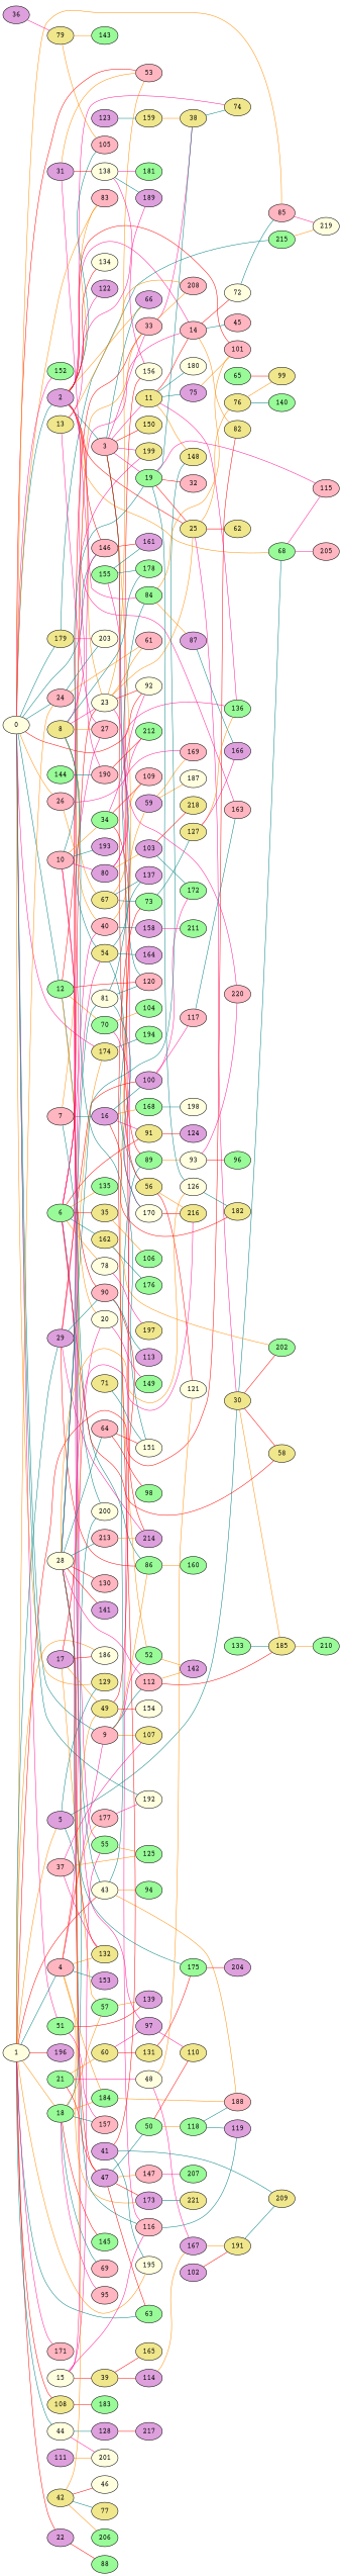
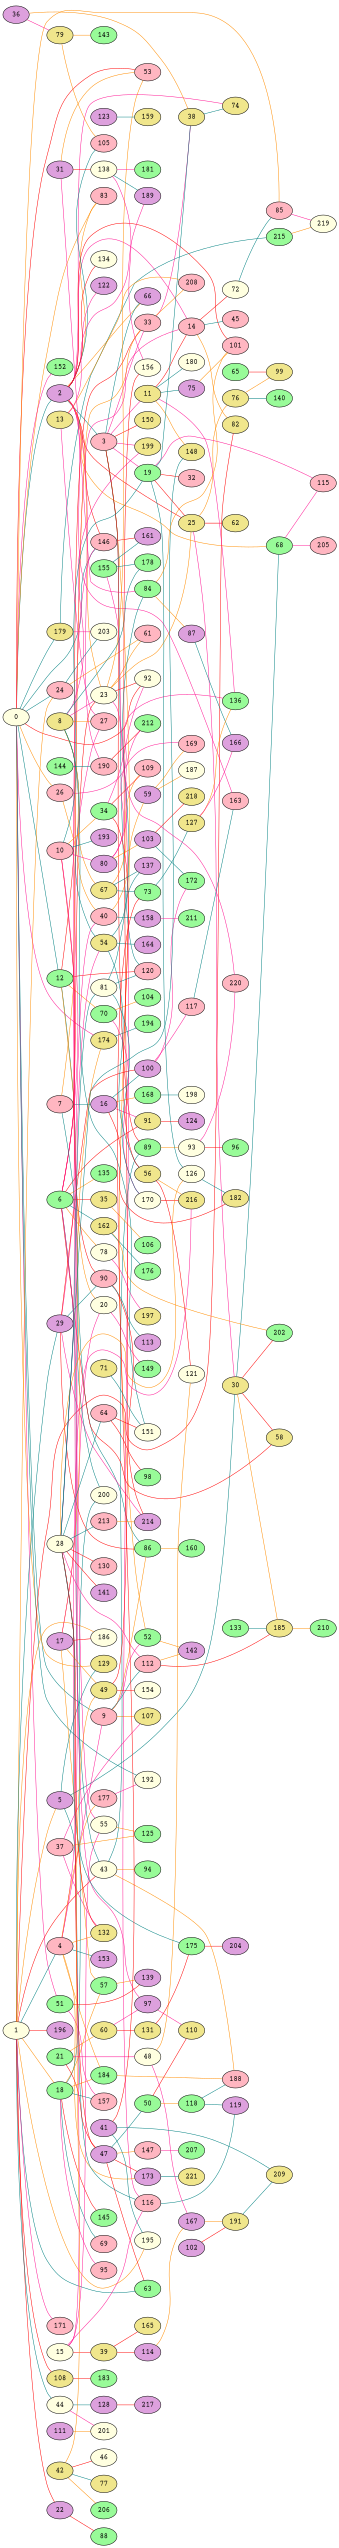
  graph {
    fontname="Courier Prime"
    rankdir=LR
    node [fillcolor=palegreen fontname="Courier Prime" style=filled]
    edge [color=teal fontname="Courier Prime"]
    0 [fillcolor=lightyellow]
    2 [fillcolor=plum]
    9 [fillcolor=lightpink]
    12
    24 [fillcolor=lightpink]
    26 [fillcolor=lightpink]
    51
    53 [fillcolor=lightpink]
    83 [fillcolor=lightpink]
    85 [fillcolor=lightpink]
    92 [fillcolor=lightyellow]
    129 [fillcolor=khaki]
    146 [fillcolor=lightpink]
    152
    174 [fillcolor=khaki]
    179 [fillcolor=khaki]
    192 [fillcolor=lightyellow]
    3 [fillcolor=lightpink]
    14 [fillcolor=lightpink]
    23 [fillcolor=lightyellow]
    25 [fillcolor=khaki]
    66 [fillcolor=plum]
    68
    74 [fillcolor=khaki]
    101 [fillcolor=lightpink]
    105 [fillcolor=lightpink]
    122 [fillcolor=plum]
    134 [fillcolor=lightyellow]
    163 [fillcolor=lightpink]
    190 [fillcolor=lightpink]
    52
    86
    107 [fillcolor=khaki]
    112 [fillcolor=lightpink]
    33 [fillcolor=lightpink]
    20 [fillcolor=lightyellow]
    70
    120 [fillcolor=lightpink]
    61 [fillcolor=lightpink]
    203 [fillcolor=lightyellow]
    136
    40 [fillcolor=lightpink]
    157 [fillcolor=lightpink]
    139 [fillcolor=plum]
    219 [fillcolor=lightyellow]
    161 [fillcolor=plum]
    194
    215
    1 [fillcolor=lightyellow]
    4 [fillcolor=lightpink]
    5 [fillcolor=plum]
    18
    22 [fillcolor=plum]
    29 [fillcolor=plum]
    43 [fillcolor=lightyellow]
    44 [fillcolor=lightyellow]
    63
    82 [fillcolor=khaki]
    108 [fillcolor=khaki]
    171 [fillcolor=lightpink]
    186 [fillcolor=lightyellow]
    195 [fillcolor=lightyellow]
    196 [fillcolor=plum]
    132 [fillcolor=khaki]
    153 [fillcolor=plum]
    173 [fillcolor=plum]
    177 [fillcolor=lightpink]
    184
    30 [fillcolor=khaki]
    116 [fillcolor=lightpink]
    200 [fillcolor=lightyellow]
    57
    69 [fillcolor=lightpink]
    95 [fillcolor=lightpink]
    145
    88
    90 [fillcolor=lightpink]
    100 [fillcolor=plum]
    214 [fillcolor=plum]
    89
    94
    188 [fillcolor=lightpink]
    128 [fillcolor=plum]
    201 [fillcolor=lightyellow]
    183
    11 [fillcolor=khaki]
    19
    150 [fillcolor=khaki]
    199 [fillcolor=khaki]
    45 [fillcolor=lightpink]
    72 [fillcolor=lightyellow]
    62 [fillcolor=khaki]
    76 [fillcolor=khaki]
    115 [fillcolor=lightpink]
    205 [fillcolor=lightpink]
    212
    75 [fillcolor=plum]
    148 [fillcolor=khaki]
    180 [fillcolor=lightyellow]
    32 [fillcolor=lightpink]
    38 [fillcolor=khaki]
    126 [fillcolor=lightyellow]
    208 [fillcolor=lightpink]
    37 [fillcolor=lightpink]
    125
    142 [fillcolor=plum]
    93 [fillcolor=lightyellow]
    149
    221 [fillcolor=khaki]
    58 [fillcolor=khaki]
    185 [fillcolor=khaki]
    202
    119 [fillcolor=plum]
    6
    27 [fillcolor=lightpink]
    35 [fillcolor=khaki]
    78 [fillcolor=lightyellow]
    91 [fillcolor=khaki]
    97 [fillcolor=plum]
    135
    162 [fillcolor=khaki]
    106
    197 [fillcolor=khaki]
    124 [fillcolor=plum]
    110 [fillcolor=khaki]
    176
    7 [fillcolor=lightpink]
    16 [fillcolor=plum]
    168
    182 [fillcolor=khaki]
    8 [fillcolor=khaki]
    54 [fillcolor=khaki]
    67 [fillcolor=khaki]
    151 [fillcolor=lightyellow]
    178
    56 [fillcolor=khaki]
    137 [fillcolor=plum]
    164 [fillcolor=plum]
    109 [fillcolor=lightpink]
    73
    160
    10 [fillcolor=lightpink]
    34
-   55
+   55 [fillcolor=lightyellow]
    80 [fillcolor=plum]
    193 [fillcolor=plum]
    47 [fillcolor=plum]
    21
    48 [fillcolor=lightyellow]
    60 [fillcolor=khaki]
    169 [fillcolor=lightpink]
    103 [fillcolor=plum]
    113 [fillcolor=plum]
    104
    170 [fillcolor=lightyellow]
    13 [fillcolor=khaki]
    189 [fillcolor=plum]
    15 [fillcolor=lightyellow]
    39 [fillcolor=khaki]
    216 [fillcolor=khaki]
    114 [fillcolor=plum]
    165 [fillcolor=khaki]
    117 [fillcolor=lightpink]
    172
    198 [fillcolor=lightyellow]
    17 [fillcolor=plum]
    49 [fillcolor=khaki]
    154 [fillcolor=lightyellow]
    156 [fillcolor=lightyellow]
    50
    147 [fillcolor=lightpink]
    121 [fillcolor=lightyellow]
    167 [fillcolor=plum]
    131 [fillcolor=khaki]
    99 [fillcolor=khaki]
    140
    59 [fillcolor=plum]
    158 [fillcolor=plum]
    28 [fillcolor=lightyellow]
    64 [fillcolor=lightpink]
    81 [fillcolor=lightyellow]
    130 [fillcolor=lightpink]
    141 [fillcolor=plum]
    175
    213 [fillcolor=lightpink]
    98
    84
    204 [fillcolor=plum]
    210
    31 [fillcolor=plum]
    138 [fillcolor=lightyellow]
    87 [fillcolor=plum]
    181
    36 [fillcolor=plum]
    79 [fillcolor=khaki]
    143
    187 [fillcolor=lightyellow]
    211
    41 [fillcolor=plum]
    209 [fillcolor=khaki]
    127 [fillcolor=khaki]
    42 [fillcolor=khaki]
    46 [fillcolor=lightyellow]
    77 [fillcolor=khaki]
    206
    217 [fillcolor=plum]
    118
    207
    191 [fillcolor=khaki]
    65
    71 [fillcolor=khaki]
    166 [fillcolor=plum]
    218 [fillcolor=khaki]
    96
    220 [fillcolor=lightpink]
    102 [fillcolor=plum]
    111 [fillcolor=plum]
    123 [fillcolor=plum]
    159 [fillcolor=khaki]
    133
    144
    155
    0 -- 2
    0 -- 9
    0 -- 12
    0 -- 24
    0 -- 26 [color=darkorange]
    0 -- 51 [color=deeppink]
    0 -- 53 [color=red]
    0 -- 83 [color=darkorange]
    0 -- 85 [color=darkorange]
    0 -- 92 [color=red]
    0 -- 129 [color=darkorange]
    0 -- 146
    0 -- 152 [color=deeppink]
    0 -- 174 [color=deeppink]
    0 -- 179
    0 -- 192
    2 -- 83 [color=darkorange]
    2 -- 146 [color=red]
    2 -- 3
    2 -- 14 [color=deeppink]
    2 -- 23 [color=darkorange]
    2 -- 25 [color=red]
    2 -- 66 [color=darkorange]
    2 -- 68 [color=darkorange]
    2 -- 74 [color=deeppink]
    2 -- 101 [color=red]
    2 -- 105
    2 -- 122 [color=deeppink]
    2 -- 134 [color=red]
    2 -- 163 [color=deeppink]
    2 -- 190 [color=deeppink]
    9 -- 52 [color=deeppink]
    9 -- 86 [color=darkorange]
    9 -- 107 [color=darkorange]
    9 -- 112
    12 -- 86
    12 -- 33 [color=red]
    12 -- 20 [color=darkorange]
    12 -- 70 [color=darkorange]
    12 -- 120 [color=red]
    24 -- 61 [color=darkorange]
    24 -- 203
    26 -- 136 [color=deeppink]
    26 -- 40 [color=darkorange]
    51 -- 157 [color=deeppink]
    51 -- 139 [color=red]
    85 -- 219 [color=deeppink]
    146 -- 161 [color=red]
    174 -- 194
    179 -- 203 [color=deeppink]
    179 -- 215
    3 -- 66
    3 -- 52 [color=darkorange]
    3 -- 33 [color=deeppink]
    3 -- 120
    3 -- 89 [color=red]
    3 -- 11 [color=deeppink]
    3 -- 19 [color=deeppink]
    3 -- 150 [color=red]
    3 -- 199 [color=deeppink]
    14 -- 82 [color=darkorange]
    14 -- 45
    14 -- 72 [color=red]
    23 -- 53 [color=darkorange]
    23 -- 92 [color=red]
    23 -- 25 [color=darkorange]
    23 -- 61 [color=darkorange]
    23 -- 116 [color=deeppink]
    25 -- 30 [color=deeppink]
    25 -- 62 [color=red]
    25 -- 76 [color=darkorange]
    68 -- 115 [color=deeppink]
    68 -- 205 [color=deeppink]
    190 -- 212 [color=red]
    52 -- 142 [color=darkorange]
    86 -- 160 [color=darkorange]
    112 -- 142 [color=darkorange]
    112 -- 185 [color=red]
    33 -- 38 [color=deeppink]
    33 -- 208 [color=darkorange]
    20 -- 149 [color=deeppink]
    70 -- 104 [color=darkorange]
    70 -- 170 [color=deeppink]
    40 -- 59 [color=darkorange]
    40 -- 158
    215 -- 219 [color=darkorange]
    1 -- 24 [color=darkorange]
    1 -- 4
    1 -- 5 [color=darkorange]
    1 -- 18 [color=darkorange]
    1 -- 22 [color=red]
    1 -- 29
    1 -- 43 [color=red]
    1 -- 44
    1 -- 63
    1 -- 82 [color=red]
    1 -- 108 [color=red]
    1 -- 171 [color=deeppink]
    1 -- 186 [color=darkorange]
    1 -- 195 [color=darkorange]
    1 -- 196 [color=red]
    4 -- 9 [color=deeppink]
    4 -- 20 [color=deeppink]
    4 -- 132 [color=darkorange]
    4 -- 153
    4 -- 173 [color=darkorange]
    4 -- 177 [color=darkorange]
    4 -- 184 [color=darkorange]
    5 -- 129
    5 -- 30
    5 -- 116
    18 -- 157
    18 -- 184 [color=darkorange]
    18 -- 200
    18 -- 57 [color=darkorange]
    18 -- 69
    18 -- 95 [color=deeppink]
    18 -- 145 [color=red]
    22 -- 88 [color=red]
    29 -- 146 [color=deeppink]
    29 -- 86 [color=red]
    29 -- 90
    29 -- 100 [color=red]
    29 -- 214 [color=deeppink]
    43 -- 89
    43 -- 94 [color=darkorange]
    43 -- 188 [color=darkorange]
    44 -- 128
    44 -- 201 [color=deeppink]
    108 -- 183 [color=red]
    173 -- 221
    177 -- 192 [color=deeppink]
    184 -- 188 [color=darkorange]
    30 -- 68
    30 -- 58 [color=red]
    30 -- 185 [color=darkorange]
    30 -- 202 [color=red]
    116 -- 119
    57 -- 139 [color=darkorange]
    90 -- 214 [color=red]
    90 -- 113
    100 -- 117 [color=deeppink]
    100 -- 172 [color=deeppink]
    89 -- 93 [color=darkorange]
    128 -- 217 [color=red]
    11 -- 14 [color=red]
    11 -- 136 [color=deeppink]
    11 -- 75
    11 -- 148 [color=darkorange]
    11 -- 180
    19 -- 25 [color=red]
    19 -- 115 [color=deeppink]
    19 -- 32 [color=red]
    19 -- 38
    19 -- 126
    72 -- 85
    76 -- 99 [color=darkorange]
    76 -- 140
    75 -- 101 [color=darkorange]
    38 -- 74
    126 -- 182
    37 -- 107 [color=deeppink]
    37 -- 132 [color=deeppink]
    37 -- 125 [color=darkorange]
    93 -- 96 [color=red]
    93 -- 220 [color=deeppink]
    185 -- 210 [color=darkorange]
    6 -- 14 [color=deeppink]
    6 -- 23 [color=red]
    6 -- 43
    6 -- 58 [color=red]
    6 -- 27 [color=deeppink]
    6 -- 35 [color=red]
    6 -- 78 [color=darkorange]
    6 -- 91 [color=red]
    6 -- 97 [color=deeppink]
    6 -- 135 [color=darkorange]
    6 -- 162
    35 -- 106 [color=darkorange]
    78 -- 197 [color=deeppink]
    91 -- 124 [color=red]
    97 -- 110 [color=deeppink]
    162 -- 202 [color=darkorange]
    162 -- 176
    7 -- 33 [color=darkorange]
    7 -- 200
    7 -- 16
    16 -- 100
    16 -- 91 [color=deeppink]
    16 -- 168 [color=darkorange]
    16 -- 182 [color=red]
    168 -- 198
    8 -- 23 [color=deeppink]
    8 -- 199 [color=deeppink]
    8 -- 27 [color=darkorange]
    8 -- 54
    8 -- 67 [color=darkorange]
    8 -- 151
    8 -- 178
    54 -- 56
    54 -- 137
    54 -- 164
    67 -- 137
    67 -- 109 [color=darkorange]
    67 -- 73
    56 -- 216 [color=darkorange]
    56 -- 121 [color=red]
    73 -- 127
    10 -- 90 [color=red]
    10 -- 19
    10 -- 34 [color=darkorange]
    10 -- 55 [color=deeppink]
    10 -- 80 [color=deeppink]
    10 -- 193
    34 -- 92 [color=deeppink]
    34 -- 56 [color=red]
    34 -- 109 [color=red]
    55 -- 125 [color=darkorange]
    80 -- 212 [color=deeppink]
    80 -- 169 [color=deeppink]
    80 -- 103 [color=darkorange]
    47 -- 63 [color=red]
    47 -- 173 [color=red]
    47 -- 50
    47 -- 147 [color=darkorange]
    21 -- 47 [color=red]
    21 -- 48 [color=deeppink]
    21 -- 60 [color=darkorange]
    48 -- 121 [color=darkorange]
    48 -- 167 [color=deeppink]
    60 -- 97 [color=deeppink]
    60 -- 131 [color=red]
    103 -- 172
    103 -- 218 [color=red]
    170 -- 216 [color=red]
    13 -- 208 [color=darkorange]
    13 -- 27 [color=deeppink]
    13 -- 189 [color=deeppink]
    15 -- 116 [color=deeppink]
    15 -- 55 [color=deeppink]
    15 -- 39 [color=red]
    15 -- 216 [color=deeppink]
    39 -- 114 [color=red]
    39 -- 165 [color=red]
    114 -- 167 [color=darkorange]
    117 -- 163
    17 -- 174 [color=darkorange]
    17 -- 186 [color=red]
    17 -- 57 [color=darkorange]
    17 -- 54 [color=deeppink]
    17 -- 49 [color=darkorange]
    49 -- 154 [color=red]
    49 -- 156 [color=red]
    50 -- 110 [color=red]
    50 -- 118 [color=darkorange]
    147 -- 207 [color=deeppink]
    167 -- 191 [color=darkorange]
    131 -- 175 [color=red]
    59 -- 169 [color=darkorange]
    59 -- 187 [color=darkorange]
    158 -- 211 [color=deeppink]
    28 -- 112 [color=deeppink]
    28 -- 40 [color=deeppink]
    28 -- 132 [color=red]
    28 -- 148
    28 -- 126 [color=darkorange]
    28 -- 47 [color=red]
    28 -- 64
    28 -- 81
    28 -- 130 [color=red]
    28 -- 141 [color=red]
    28 -- 175
    28 -- 213
    64 -- 151 [color=red]
    64 -- 98 [color=red]
    81 -- 120
    81 -- 170
    81 -- 84
    175 -- 204 [color=red]
    213 -- 214 [color=darkorange]
    84 -- 101 [color=darkorange]
    84 -- 87 [color=darkorange]
    31 -- 53 [color=darkorange]
    31 -- 84 [color=deeppink]
    31 -- 138 [color=red]
    138 -- 189
    138 -- 156 [color=deeppink]
    138 -- 181 [color=deeppink]
    87 -- 166
-   159 -- 38 [color=darkorange]
+   36 -- 38 [color=darkorange]
    36 -- 79 [color=deeppink]
    79 -- 105 [color=darkorange]
    79 -- 143 [color=darkorange]
    41 -- 195
    41 -- 73 [color=red]
    41 -- 209
    127 -- 136 [color=darkorange]
    127 -- 166 [color=deeppink]
    42 -- 49 [color=darkorange]
    42 -- 46 [color=red]
    42 -- 77
    42 -- 206 [color=darkorange]
    118 -- 188
    118 -- 119
    191 -- 209
    65 -- 99 [color=red]
    71 -- 151
    102 -- 191 [color=red]
    111 -- 201 [color=darkorange]
    123 -- 159
    133 -- 185
    144 -- 190
    155 -- 161
    155 -- 178
    155 -- 220 [color=deeppink]
  }
